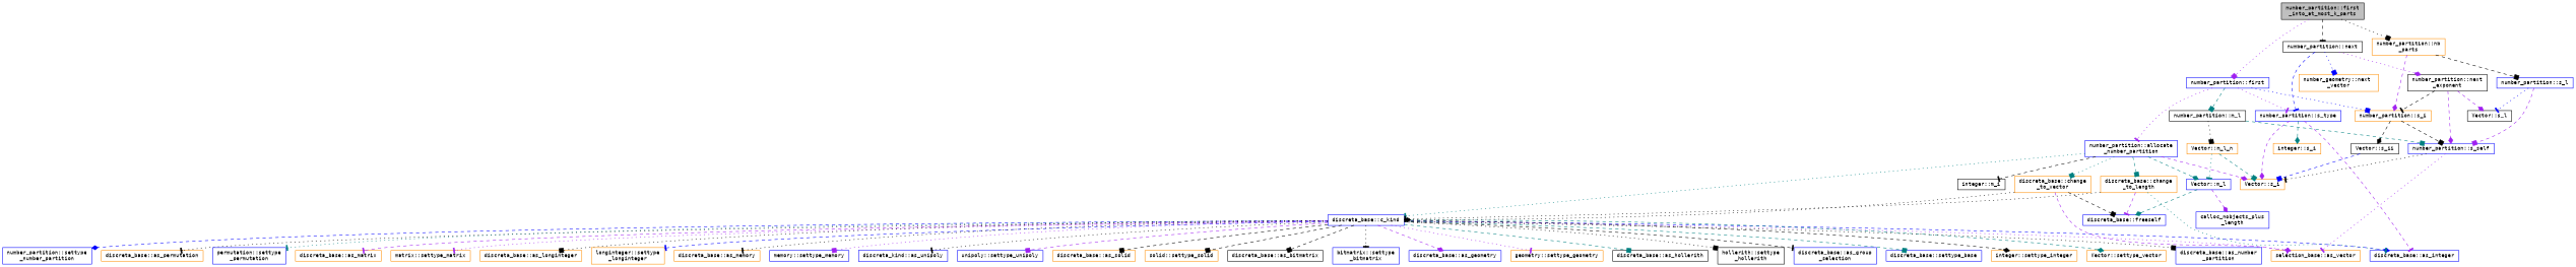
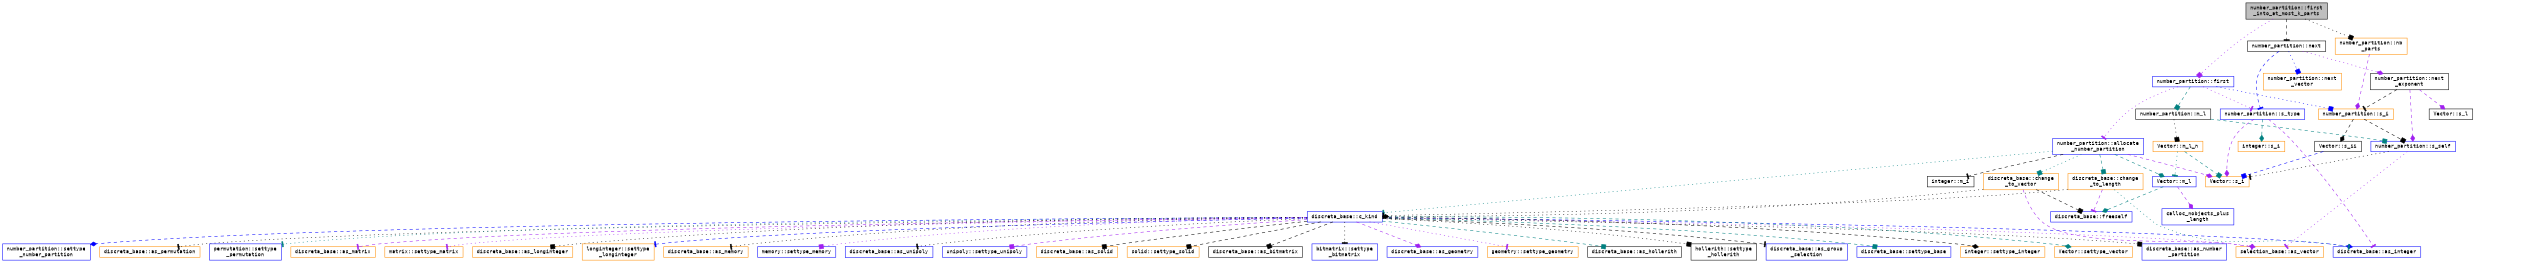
  digraph {
    fontname="DejaVu Sans Mono"
    rankdir=TB
    node [color=blue fillcolor=white fontname="DejaVu Sans Mono" fontsize=10 shape=record style=filled]
    edge [arrowhead=tee color=black fontname="DejaVu Sans Mono" fontsize=10 labelfontname=Helvetica labelfontsize=10 style=dashed]
    n1 [color=black fillcolor=grey75 fontcolor=black height=0.2 label="number_partition::first\l_into_at_most_k_parts" width=0.4]
    n2 [height=0.2 label="number_partition::first" width=0.4]
    n3 [color=darkorange height=0.2 label="number_partition::nb\l_parts" width=0.4]
    n4 [color=black height=0.2 label="number_partition::next" width=0.4]
    n5 [height=0.2 label="number_partition::allocate\l_number_partition" width=0.4]
    n6 [height=0.2 label="number_partition::s_type" width=0.4]
    n7 [color=black height=0.2 label="number_partition::m_l" width=0.4]
    n8 [color=darkorange height=0.2 label="number_partition::s_i" width=0.4]
-   n9 [height=0.2 label="number_partition::s_l" width=0.4]
    n10 [color=black height=0.2 label="number_partition::next\l_exponent" width=0.4]
-   n11 [color=darkorange height=0.2 label="number_geometry::next\l_vector" width=0.4]
+   n11 [color=darkorange height=0.2 label="number_partition::next\l_vector" width=0.4]
    n12 [height=0.2 label="Vector::m_l" width=0.4]
    n13 [height=0.2 label="discreta_base::c_kind" width=0.4]
    n14 [color=darkorange height=0.2 label="Vector::s_i" width=0.4]
    n15 [color=darkorange height=0.2 label="discreta_base::change\l_to_length" width=0.4]
    n16 [color=black height=0.2 label="integer::m_i" width=0.4]
    n17 [color=darkorange height=0.2 label="discreta_base::change\l_to_vector" width=0.4]
    n18 [height=0.2 label="discreta_base::as_integer" width=0.4]
    n19 [color=darkorange height=0.2 label="integer::s_i" width=0.4]
    n20 [height=0.2 label="number_partition::s_self" width=0.4]
    n21 [color=darkorange height=0.2 label="Vector::m_l_n" width=0.4]
    n22 [color=black height=0.2 label="Vector::s_ii" width=0.4]
    n23 [height=0.2 label="discreta_base::freeself" width=0.4]
    n24 [height=0.2 label="calloc_nobjects_plus\l_length" width=0.4]
    n25 [height=0.2 label="discreta_base::settype_base" width=0.4]
    n26 [color=darkorange height=0.2 label="integer::settype_integer" width=0.4]
    n27 [color=darkorange height=0.2 label="selection_base::as_vector" width=0.4]
    n28 [color=darkorange height=0.2 label="Vector::settype_vector" width=0.4]
    n29 [height=0.2 label="discreta_base::as_number\l_partition" width=0.4]
    n30 [height=0.2 label="number_partition::settype\l_number_partition" width=0.4]
    n31 [color=darkorange height=0.2 label="discreta_base::as_permutation" width=0.4]
    n32 [height=0.2 label="permutation::settype\l_permutation" width=0.4]
    n33 [color=darkorange height=0.2 label="discreta_base::as_matrix" width=0.4]
    n34 [color=darkorange height=0.2 label="matrix::settype_matrix" width=0.4]
    n35 [color=darkorange height=0.2 label="discreta_base::as_longinteger" width=0.4]
    n36 [color=darkorange height=0.2 label="longinteger::settype\l_longinteger" width=0.4]
    n37 [color=darkorange height=0.2 label="discreta_base::as_memory" width=0.4]
    n38 [height=0.2 label="memory::settype_memory" width=0.4]
-   n39 [height=0.2 label="discreta_kind::as_unipoly" width=0.4]
+   n39 [height=0.2 label="discreta_base::as_unipoly" width=0.4]
    n40 [height=0.2 label="unipoly::settype_unipoly" width=0.4]
    n41 [color=darkorange height=0.2 label="discreta_base::as_solid" width=0.4]
    n42 [color=darkorange height=0.2 label="solid::settype_solid" width=0.4]
    n43 [color=black height=0.2 label="discreta_base::as_bitmatrix" width=0.4]
    n44 [height=0.2 label="bitmatrix::settype\l_bitmatrix" width=0.4]
    n45 [height=0.2 label="discreta_base::as_geometry" width=0.4]
    n46 [color=darkorange height=0.2 label="geometry::settype_geometry" width=0.4]
    n47 [color=black height=0.2 label="discreta_base::as_hollerith" width=0.4]
    n48 [color=black height=0.2 label="hollerith::settype\l_hollerith" width=0.4]
    n49 [height=0.2 label="discreta_base::as_group\l_selection" width=0.4]
    n50 [color=black height=0.2 label="Vector::s_l" width=0.4]
    n1 -> n2 [arrowhead=box color=purple style=dotted]
    n1 -> n3 [arrowhead=box style=dotted]
    n1 -> n4
    n2 -> n5 [color=purple style=dotted]
    n2 -> n6 [color=purple style=dotted]
    n2 -> n7 [arrowhead=box color=teal]
    n2 -> n8 [arrowhead=box color=blue style=dotted]
    n3 -> n8 [arrowhead=diamond color=purple]
-   n3 -> n9 [arrowhead=box]
    n4 -> n6 [color=blue]
    n4 -> n10 [arrowhead=diamond color=purple style=dotted]
    n4 -> n11 [arrowhead=box color=blue style=dotted]
    n5 -> n12 [arrowhead=diamond color=teal]
    n5 -> n13 [color=teal style=dotted]
    n5 -> n14 [arrowhead=diamond color=purple]
    n5 -> n15 [arrowhead=box color=teal]
    n5 -> n16
    n5 -> n17 [arrowhead=box color=teal style=dotted]
    n6 -> n14 [arrowhead=diamond color=purple]
    n6 -> n18 [color=purple]
    n6 -> n19 [arrowhead=diamond color=teal]
    n7 -> n20 [arrowhead=box color=teal]
    n7 -> n21 [arrowhead=box style=dotted]
    n8 -> n20 [arrowhead=box]
    n8 -> n22 [arrowhead=diamond]
-   n9 -> n20 [arrowhead=box color=purple]
-   n9 -> n50 [color=blue style=dotted]
    n10 -> n8
    n10 -> n20 [arrowhead=diamond color=purple]
    n10 -> n50 [arrowhead=diamond color=purple]
    n12 -> n23 [arrowhead=diamond color=teal]
    n12 -> n24 [arrowhead=diamond color=purple]
    n13 -> n18 [arrowhead=diamond color=blue]
    n13 -> n25 [arrowhead=box color=teal]
    n13 -> n26 [arrowhead=diamond]
    n13 -> n27 [arrowhead=diamond color=purple style=dotted]
    n13 -> n28 [arrowhead=diamond color=teal]
    n13 -> n29 [arrowhead=box style=dotted]
    n13 -> n30 [arrowhead=diamond color=blue]
    n13 -> n31 [style=dotted]
    n13 -> n32 [color=teal style=dotted]
    n13 -> n33 [color=purple]
    n13 -> n34 [color=purple style=dotted]
    n13 -> n35 [arrowhead=box style=dotted]
    n13 -> n36 [color=blue]
    n13 -> n37 [style=dotted]
    n13 -> n38 [arrowhead=box color=purple style=dotted]
    n13 -> n39 [style=dotted]
    n13 -> n40 [arrowhead=box color=purple]
    n13 -> n41 [arrowhead=box]
    n13 -> n42 [arrowhead=box]
    n13 -> n43 [arrowhead=box]
    n13 -> n44 [style=dotted]
    n13 -> n45 [arrowhead=diamond color=purple]
    n13 -> n46 [color=purple style=dotted]
    n13 -> n47 [arrowhead=box color=teal]
    n13 -> n48 [arrowhead=box style=dotted]
    n13 -> n49
    n15 -> n13 [style=dotted]
    n15 -> n18 [color=teal style=dotted]
    n15 -> n23 [color=purple]
    n17 -> n13 [arrowhead=diamond style=dotted]
    n17 -> n23 [arrowhead=box]
    n17 -> n27 [color=purple]
    n20 -> n14 [style=dotted]
    n20 -> n27 [color=purple style=dotted]
    n21 -> n12 [color=teal style=dotted]
    n21 -> n14 [arrowhead=box color=teal]
    n22 -> n14 [arrowhead=box color=blue]
  }
